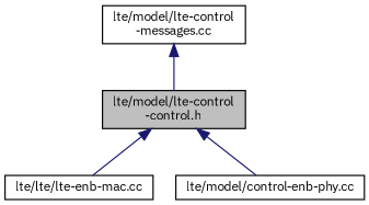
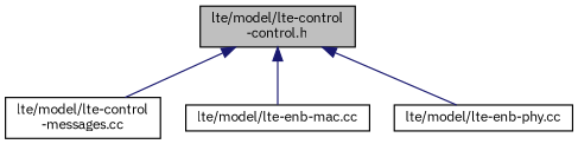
  digraph {
    fontname="IBM Plex Sans"
    node [color=black fillcolor=white fontname="IBM Plex Sans" fontsize=10 shape=record style=filled]
    edge [color=midnightblue dir=back fontname="IBM Plex Sans" fontsize=10 labelfontname=Helvetica labelfontsize=10 style=solid]
    n1 [fillcolor=grey75 fontcolor=black height=0.2 label="lte/model/lte-control\l-control.h" width=0.4]
    n2 [height=0.2 label="lte/model/lte-control\l-messages.cc" width=0.4]
-   n3 [height=0.2 label="lte/lte/lte-enb-mac.cc" width=0.4]
-   n4 [height=0.2 label="lte/model/control-enb-phy.cc" width=0.4]
-   n2 -> n1
+   n3 [height=0.2 label="lte/model/lte-enb-mac.cc" width=0.4]
+   n4 [height=0.2 label="lte/model/lte-enb-phy.cc" width=0.4]
+   n1 -> n2
    n1 -> n3
    n1 -> n4
  }
